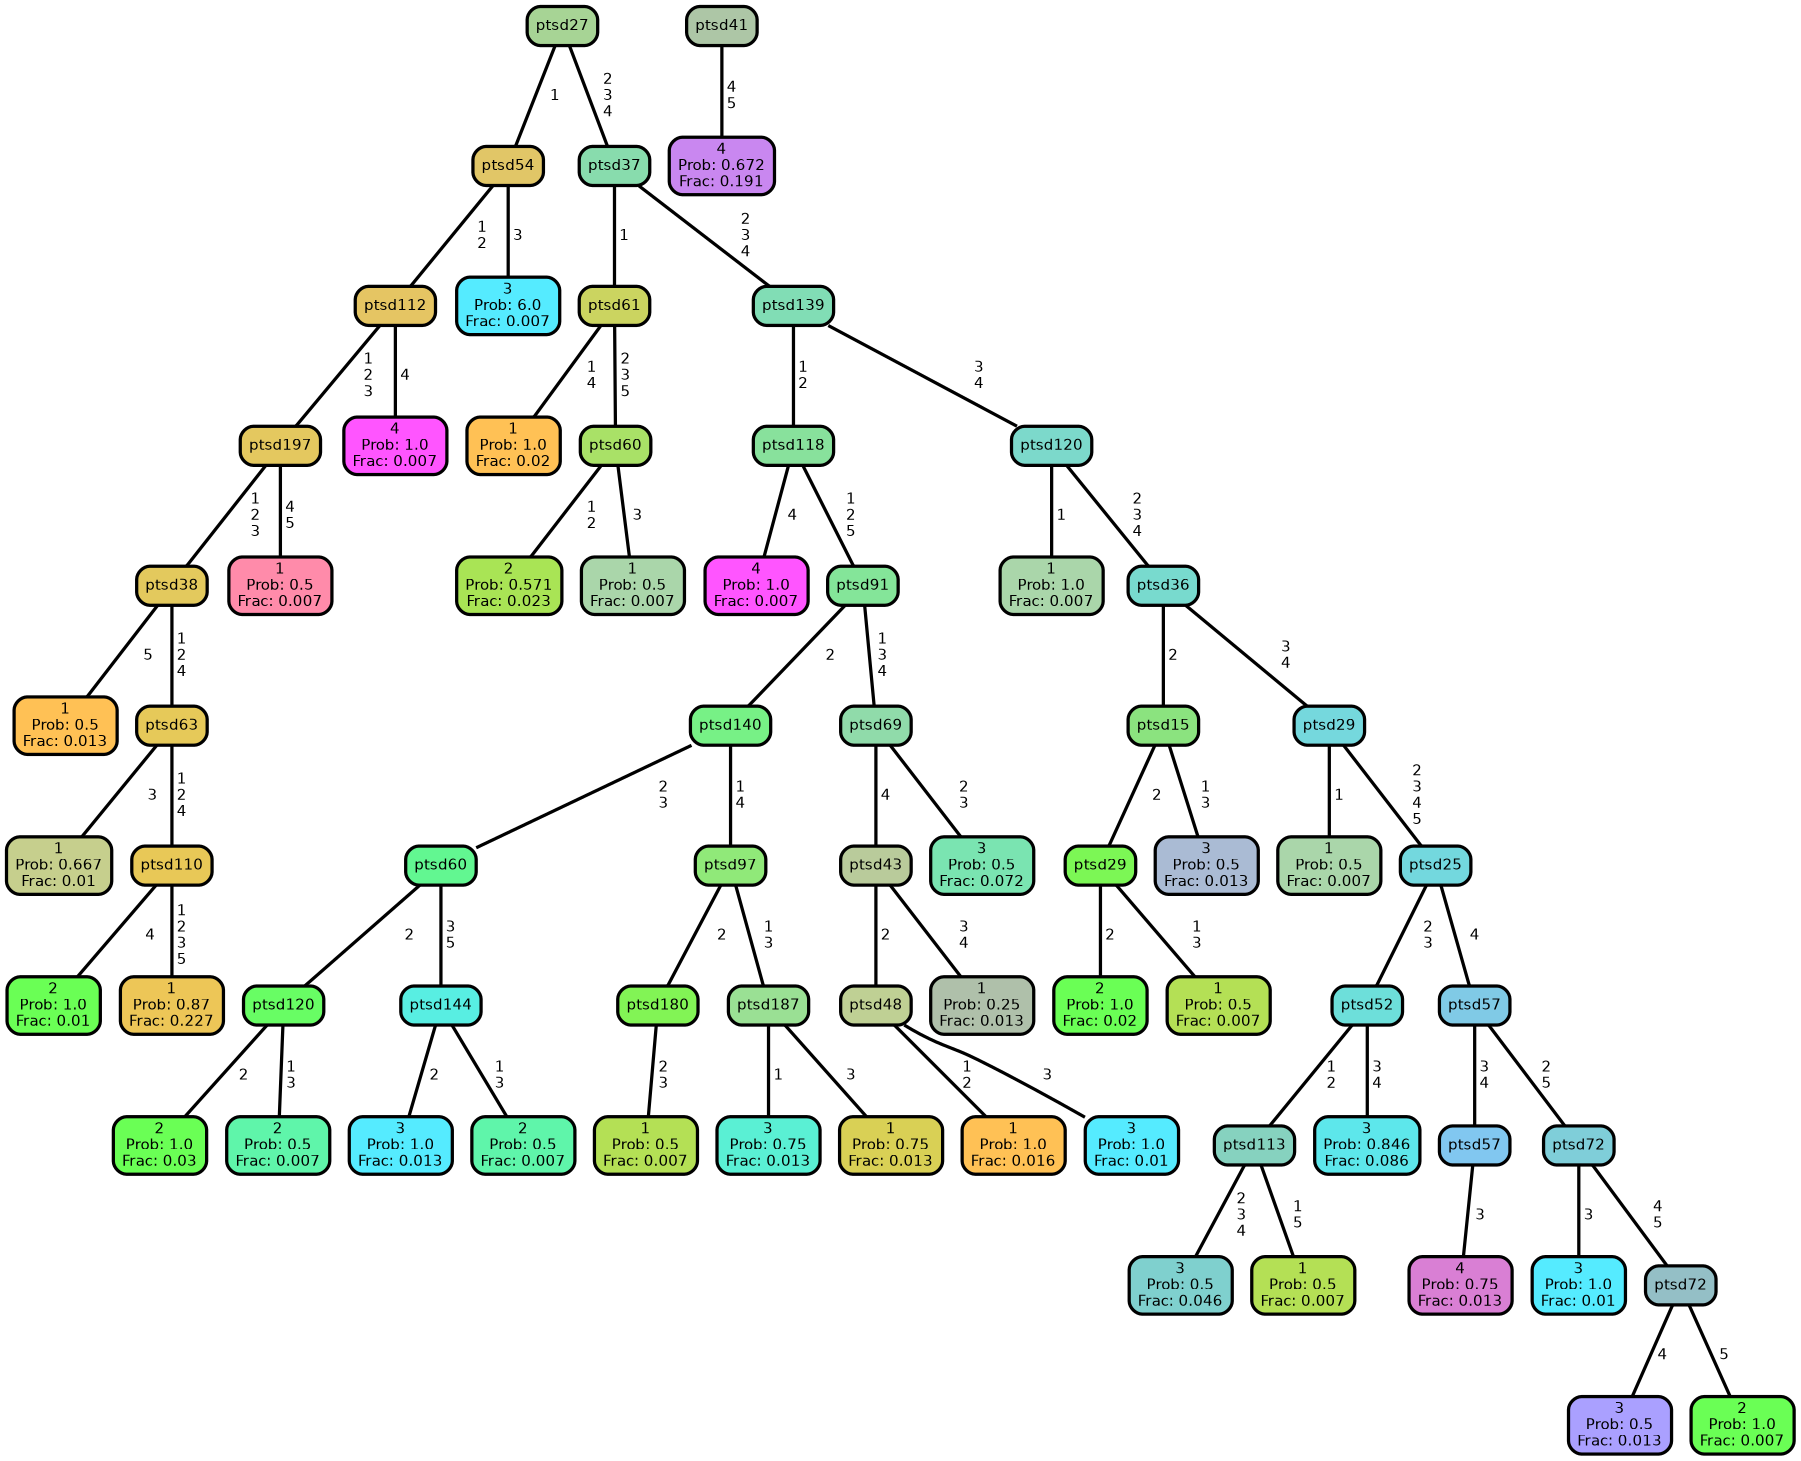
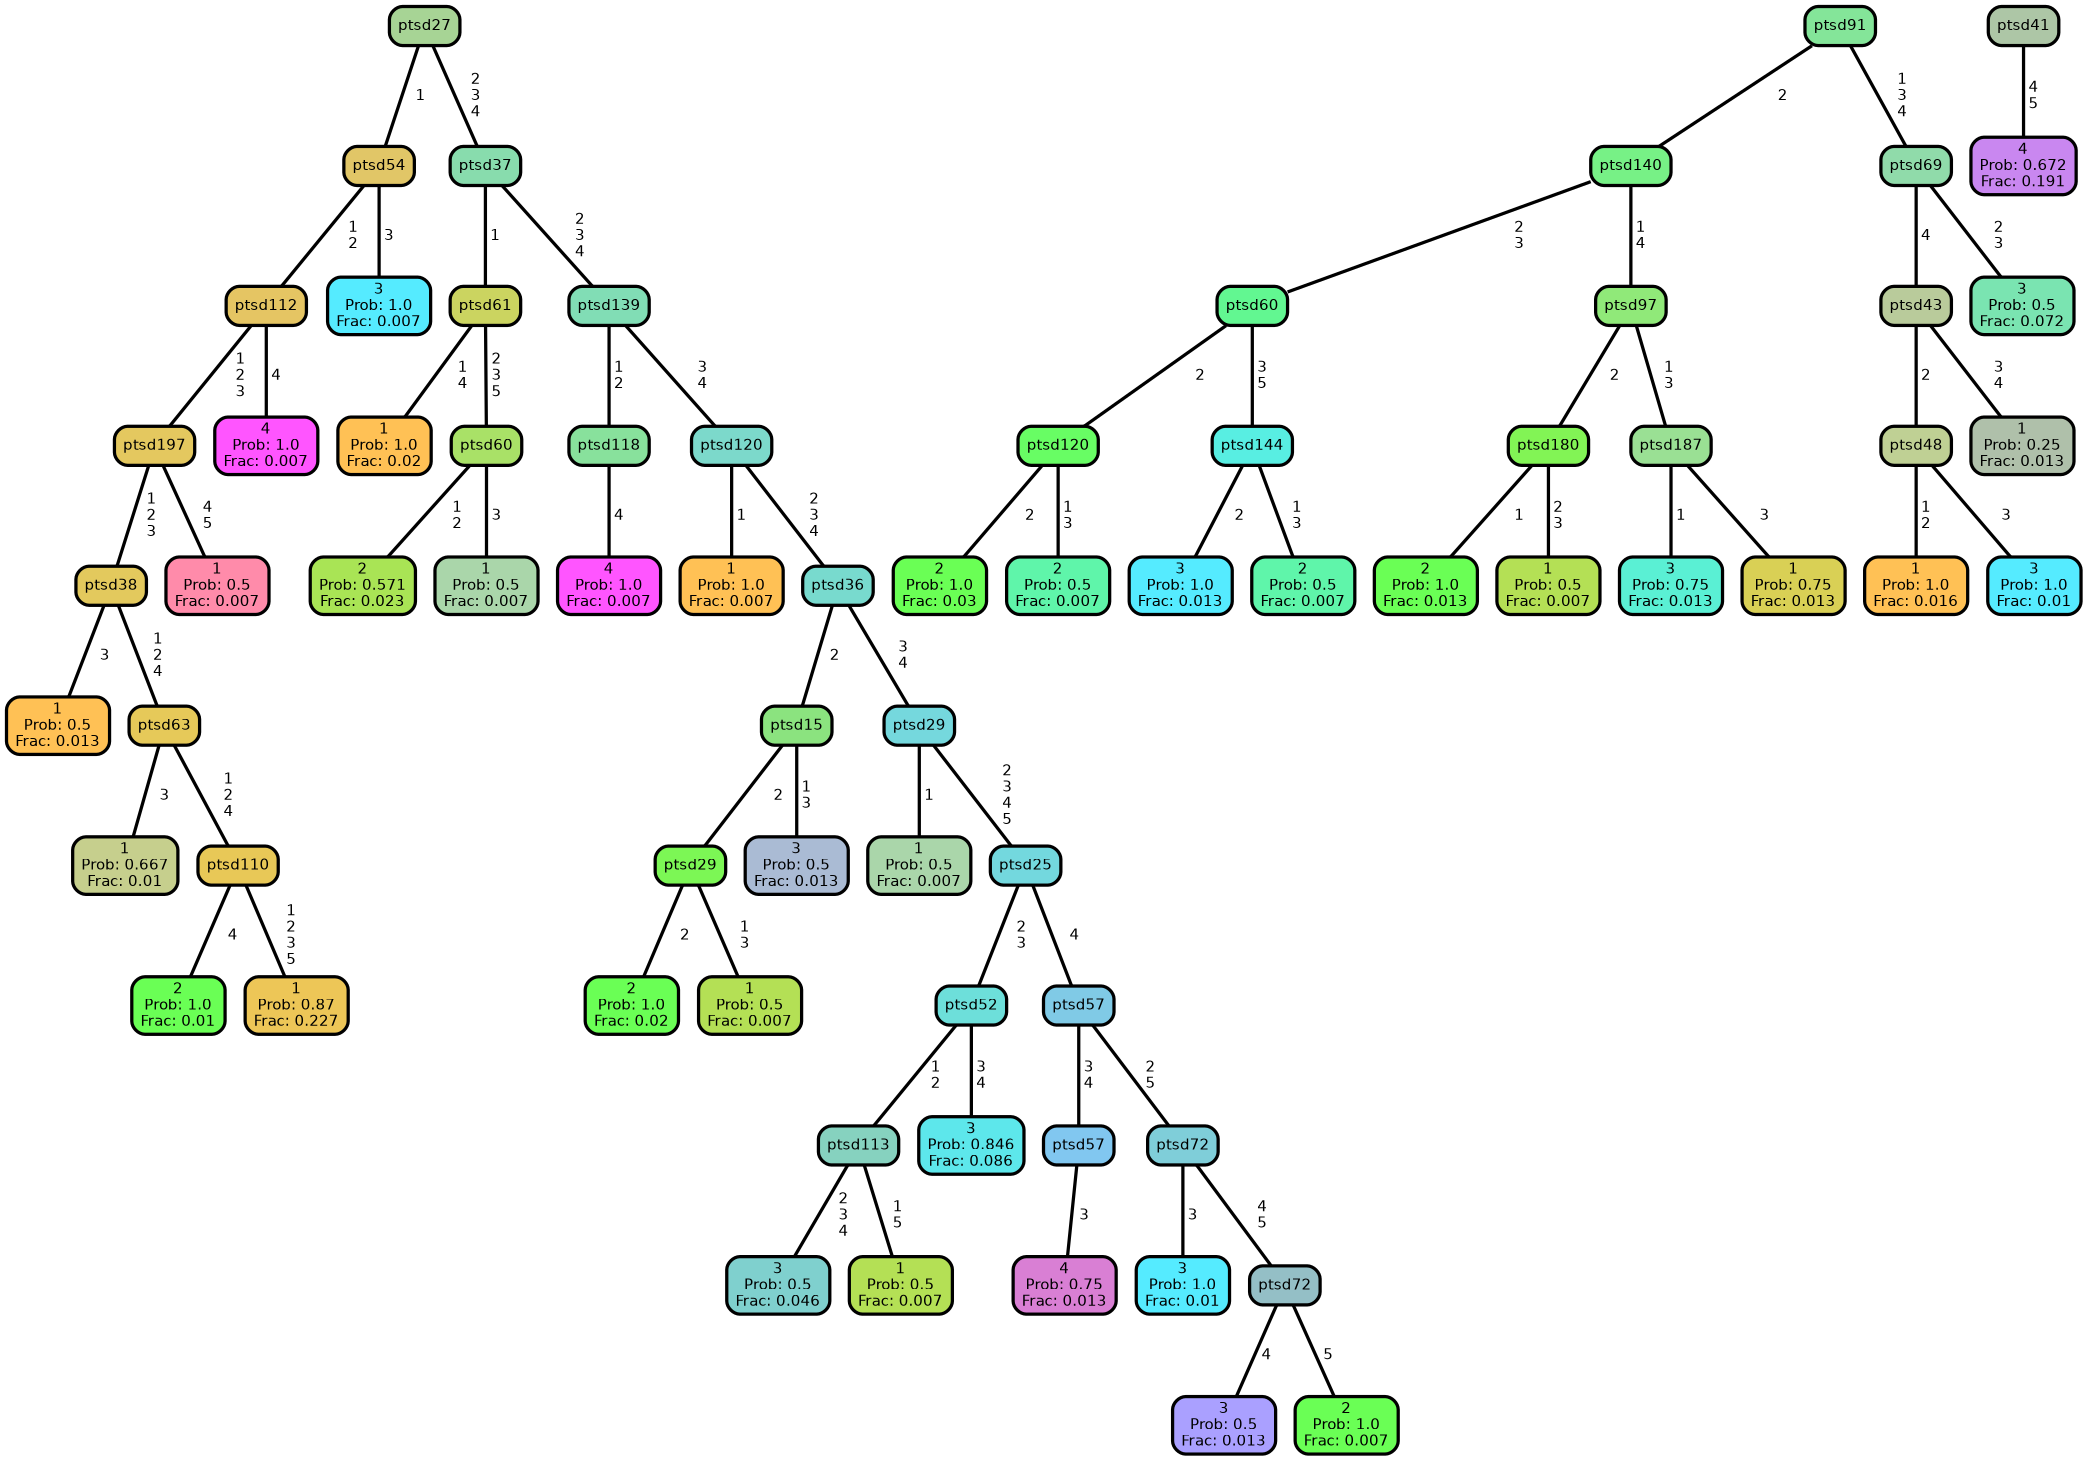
  graph {
    ranksep="0 equally"
    splines=straight
    node [color=black fillcolor="#6aff55" fontcolor=black fontname=helvetica penwidth=3 shape=box style="filled, rounded"]
    edge [color=black fontname=helvetica penwidth=3]
    n1 [fillcolor="#ffc155" label="1\nProb: 0.5\nFrac: 0.013"]
    n2 [fillcolor="#e3c95d" label=ptsd38]
    n3 [fillcolor="#e6c959" label=ptsd63]
    n4 [fillcolor="#c6cf8d" label="1\nProb: 0.667\nFrac: 0.01"]
    n5 [fillcolor="#e8c857" label=ptsd110]
    n6 [label="2\nProb: 1.0\nFrac: 0.01"]
    n7 [fillcolor="#edc657" label="1\nProb: 0.87\nFrac: 0.227"]
    n8 [fillcolor="#e4c85f" label=ptsd197]
    n9 [fillcolor="#ff8baa" label="1\nProb: 0.5\nFrac: 0.007"]
    n10 [fillcolor="#e5c563" label=ptsd112]
    n11 [fillcolor="#ff55ff" label="4\nProb: 1.0\nFrac: 0.007"]
    n12 [fillcolor="#e1c667" label=ptsd54]
-   n13 [fillcolor="#55ebff" label="3\nProb: 6.0\nFrac: 0.007"]
+   n13 [fillcolor="#55ebff" label="3\nProb: 1.0\nFrac: 0.007"]
    n14 [fillcolor="#a7d495" label=ptsd27]
    n15 [fillcolor="#88dcad" label=ptsd37]
    n16 [fillcolor="#cbd460" label=ptsd61]
    n17 [fillcolor="#81ddb5" label=ptsd139]
    n18 [fillcolor="#ffc155" label="1\nProb: 1.0\nFrac: 0.02"]
    n19 [fillcolor="#a9e167" label=ptsd60]
    n20 [fillcolor="#a9e455" label="2\nProb: 0.571\nFrac: 0.023"]
    n21 [fillcolor="#aad6aa" label="1\nProb: 0.5\nFrac: 0.007"]
    n22 [fillcolor="#88e19c" label=ptsd118]
    n23 [fillcolor="#7cd9cb" label=ptsd120]
    n24 [fillcolor="#ff55ff" label="4\nProb: 1.0\nFrac: 0.007"]
    n25 [fillcolor="#84e599" label=ptsd91]
    n26 [fillcolor="#77f186" label=ptsd140]
    n27 [fillcolor="#90dbaa" label=ptsd69]
    n28 [label="2\nProb: 1.0\nFrac: 0.03"]
    n29 [fillcolor="#68fd64" label=ptsd120]
    n30 [fillcolor="#5ff5aa" label="2\nProb: 0.5\nFrac: 0.007"]
    n31 [fillcolor="#62f791" label=ptsd60]
    n32 [fillcolor="#58eee2" label=ptsd144]
    n33 [fillcolor="#55ebff" label="3\nProb: 1.0\nFrac: 0.013"]
    n34 [fillcolor="#5ff5aa" label="2\nProb: 0.5\nFrac: 0.007"]
    n35 [fillcolor="#90e979" label=ptsd97]
    n36 [fillcolor="#82f455" label=ptsd180]
    n37 [fillcolor="#9ae094" label=ptsd187]
+   n38 [label="2\nProb: 1.0\nFrac: 0.013"]
    n39 [fillcolor="#b4e055" label="1\nProb: 0.5\nFrac: 0.007"]
    n40 [fillcolor="#5af0d4" label="3\nProb: 0.75\nFrac: 0.013"]
    n41 [fillcolor="#d9d055" label="1\nProb: 0.75\nFrac: 0.013"]
    n42 [fillcolor="#b9cb9b" label=ptsd43]
    n43 [fillcolor="#7ae4b1" label="3\nProb: 0.5\nFrac: 0.072"]
    n44 [fillcolor="#ffc155" label="1\nProb: 1.0\nFrac: 0.016"]
    n45 [fillcolor="#bfd094" label=ptsd48]
    n46 [fillcolor="#55ebff" label="3\nProb: 1.0\nFrac: 0.01"]
    n47 [fillcolor="#afc0aa" label="1\nProb: 0.25\nFrac: 0.013"]
-   n48 [fillcolor="#aad6aa" label="1\nProb: 1.0\nFrac: 0.007"]
+   n48 [fillcolor="#ffc155" label="1\nProb: 1.0\nFrac: 0.007"]
    n49 [fillcolor="#78dace" label=ptsd36]
    n50 [fillcolor="#8be37f" label=ptsd15]
    n51 [fillcolor="#75d8dd" label=ptsd29]
    n52 [label="2\nProb: 1.0\nFrac: 0.02"]
    n53 [fillcolor="#7cf755" label=ptsd29]
    n54 [fillcolor="#b4e055" label="1\nProb: 0.5\nFrac: 0.007"]
    n55 [fillcolor="#aabbd4" label="3\nProb: 0.5\nFrac: 0.013"]
    n56 [fillcolor="#aad6aa" label="1\nProb: 0.5\nFrac: 0.007"]
    n57 [fillcolor="#73d8de" label=ptsd25]
    n58 [fillcolor="#6ddfda" label=ptsd52]
    n59 [fillcolor="#80cae6" label=ptsd57]
    n60 [fillcolor="#7fd0ce" label="3\nProb: 0.5\nFrac: 0.046"]
    n61 [fillcolor="#86d2bf" label=ptsd113]
    n62 [fillcolor="#b4e055" label="1\nProb: 0.5\nFrac: 0.007"]
    n63 [fillcolor="#5de7eb" label="3\nProb: 0.846\nFrac: 0.086"]
    n64 [fillcolor="#81c7f0" label=ptsd57]
    n65 [fillcolor="#7fced9" label=ptsd72]
    n66 [fillcolor="#d97fd4" label="4\nProb: 0.75\nFrac: 0.013"]
    n67 [fillcolor="#55ebff" label="3\nProb: 1.0\nFrac: 0.01"]
    n68 [fillcolor="#94bfc6" label=ptsd72]
    n69 [fillcolor="#aaa0ff" label="3\nProb: 0.5\nFrac: 0.013"]
    n70 [label="2\nProb: 1.0\nFrac: 0.007"]
    n71 [fillcolor="#adc6a6" label=ptsd41]
    n72 [fillcolor="#c987f0" label="4\nProb: 0.672\nFrac: 0.191"]
    subgraph sub_1 {
      rank=same
    }
-   n2 -- n1 [label=" 5"]
+   n2 -- n1 [label=" 3"]
    n2 -- n3 [label=" 1\n 2\n 4"]
    n3 -- n4 [label=" 3"]
    n3 -- n5 [label=" 1\n 2\n 4"]
    n5 -- n6 [label=" 4"]
    n5 -- n7 [label=" 1\n 2\n 3\n 5"]
    n8 -- n2 [label=" 1\n 2\n 3"]
    n8 -- n9 [label=" 4\n 5"]
    n10 -- n8 [label=" 1\n 2\n 3"]
    n10 -- n11 [label=" 4"]
    n12 -- n10 [label=" 1\n 2"]
    n12 -- n13 [label=" 3"]
    n14 -- n12 [label=" 1"]
    n14 -- n15 [label=" 2\n 3\n 4"]
    n15 -- n16 [label=" 1"]
    n15 -- n17 [label=" 2\n 3\n 4"]
    n16 -- n18 [label=" 1\n 4"]
    n16 -- n19 [label=" 2\n 3\n 5"]
    n17 -- n22 [label=" 1\n 2"]
    n17 -- n23 [label=" 3\n 4"]
    n19 -- n20 [label=" 1\n 2"]
    n19 -- n21 [label=" 3"]
    n22 -- n24 [label=" 4"]
-   n22 -- n25 [label=" 1\n 2\n 5"]
    n23 -- n48 [label=" 1"]
    n23 -- n49 [label=" 2\n 3\n 4"]
    n25 -- n26 [label=" 2"]
    n25 -- n27 [label=" 1\n 3\n 4"]
    n26 -- n31 [label=" 2\n 3"]
    n26 -- n35 [label=" 1\n 4"]
    n27 -- n42 [label=" 4"]
    n27 -- n43 [label=" 2\n 3"]
    n29 -- n28 [label=" 2"]
    n29 -- n30 [label=" 1\n 3"]
    n31 -- n29 [label=" 2"]
    n31 -- n32 [label=" 3\n 5"]
    n32 -- n33 [label=" 2"]
    n32 -- n34 [label=" 1\n 3"]
    n35 -- n36 [label=" 2"]
    n35 -- n37 [label=" 1\n 3"]
+   n36 -- n38 [label=" 1"]
    n36 -- n39 [label=" 2\n 3"]
    n37 -- n40 [label=" 1"]
    n37 -- n41 [label=" 3"]
    n42 -- n45 [label=" 2"]
    n42 -- n47 [label=" 3\n 4"]
    n45 -- n44 [label=" 1\n 2"]
    n45 -- n46 [label=" 3"]
    n49 -- n50 [label=" 2"]
    n49 -- n51 [label=" 3\n 4"]
    n50 -- n53 [label=" 2"]
    n50 -- n55 [label=" 1\n 3"]
    n51 -- n56 [label=" 1"]
    n51 -- n57 [label=" 2\n 3\n 4\n 5"]
    n53 -- n52 [label=" 2"]
    n53 -- n54 [label=" 1\n 3"]
    n57 -- n58 [label=" 2\n 3"]
    n57 -- n59 [label=" 4"]
    n58 -- n61 [label=" 1\n 2"]
    n58 -- n63 [label=" 3\n 4"]
    n59 -- n64 [label=" 3\n 4"]
    n59 -- n65 [label=" 2\n 5"]
    n61 -- n60 [label=" 2\n 3\n 4"]
    n61 -- n62 [label=" 1\n 5"]
    n64 -- n66 [label=" 3"]
    n65 -- n67 [label=" 3"]
    n65 -- n68 [label=" 4\n 5"]
    n68 -- n69 [label=" 4"]
    n68 -- n70 [label=" 5"]
    n71 -- n72 [label=" 4\n 5"]
  }
